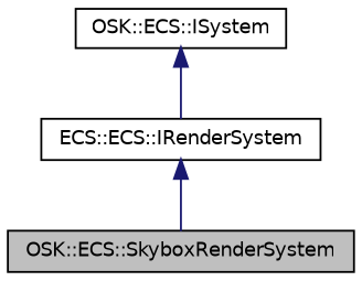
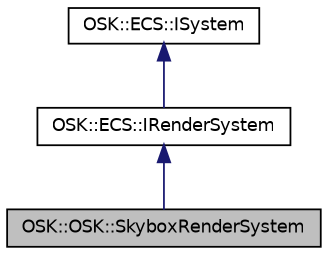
  digraph {
    node [color=black fillcolor=white fontname=Helvetica fontsize=10 shape=record style=filled]
    edge [color=midnightblue dir=back fontname=Helvetica fontsize=10 labelfontname=Helvetica labelfontsize=10 style=solid]
-   n1 [fillcolor=grey75 fontcolor=black height=0.2 label="OSK::ECS::SkyboxRenderSystem" width=0.4]
-   n2 [height=0.2 label="ECS::ECS::IRenderSystem" width=0.4]
+   n1 [fillcolor=grey75 fontcolor=black height=0.2 label="OSK::OSK::SkyboxRenderSystem" width=0.4]
+   n2 [height=0.2 label="OSK::ECS::IRenderSystem" width=0.4]
    n3 [height=0.2 label="OSK::ECS::ISystem" width=0.4]
    n2 -> n1
    n3 -> n2
  }
